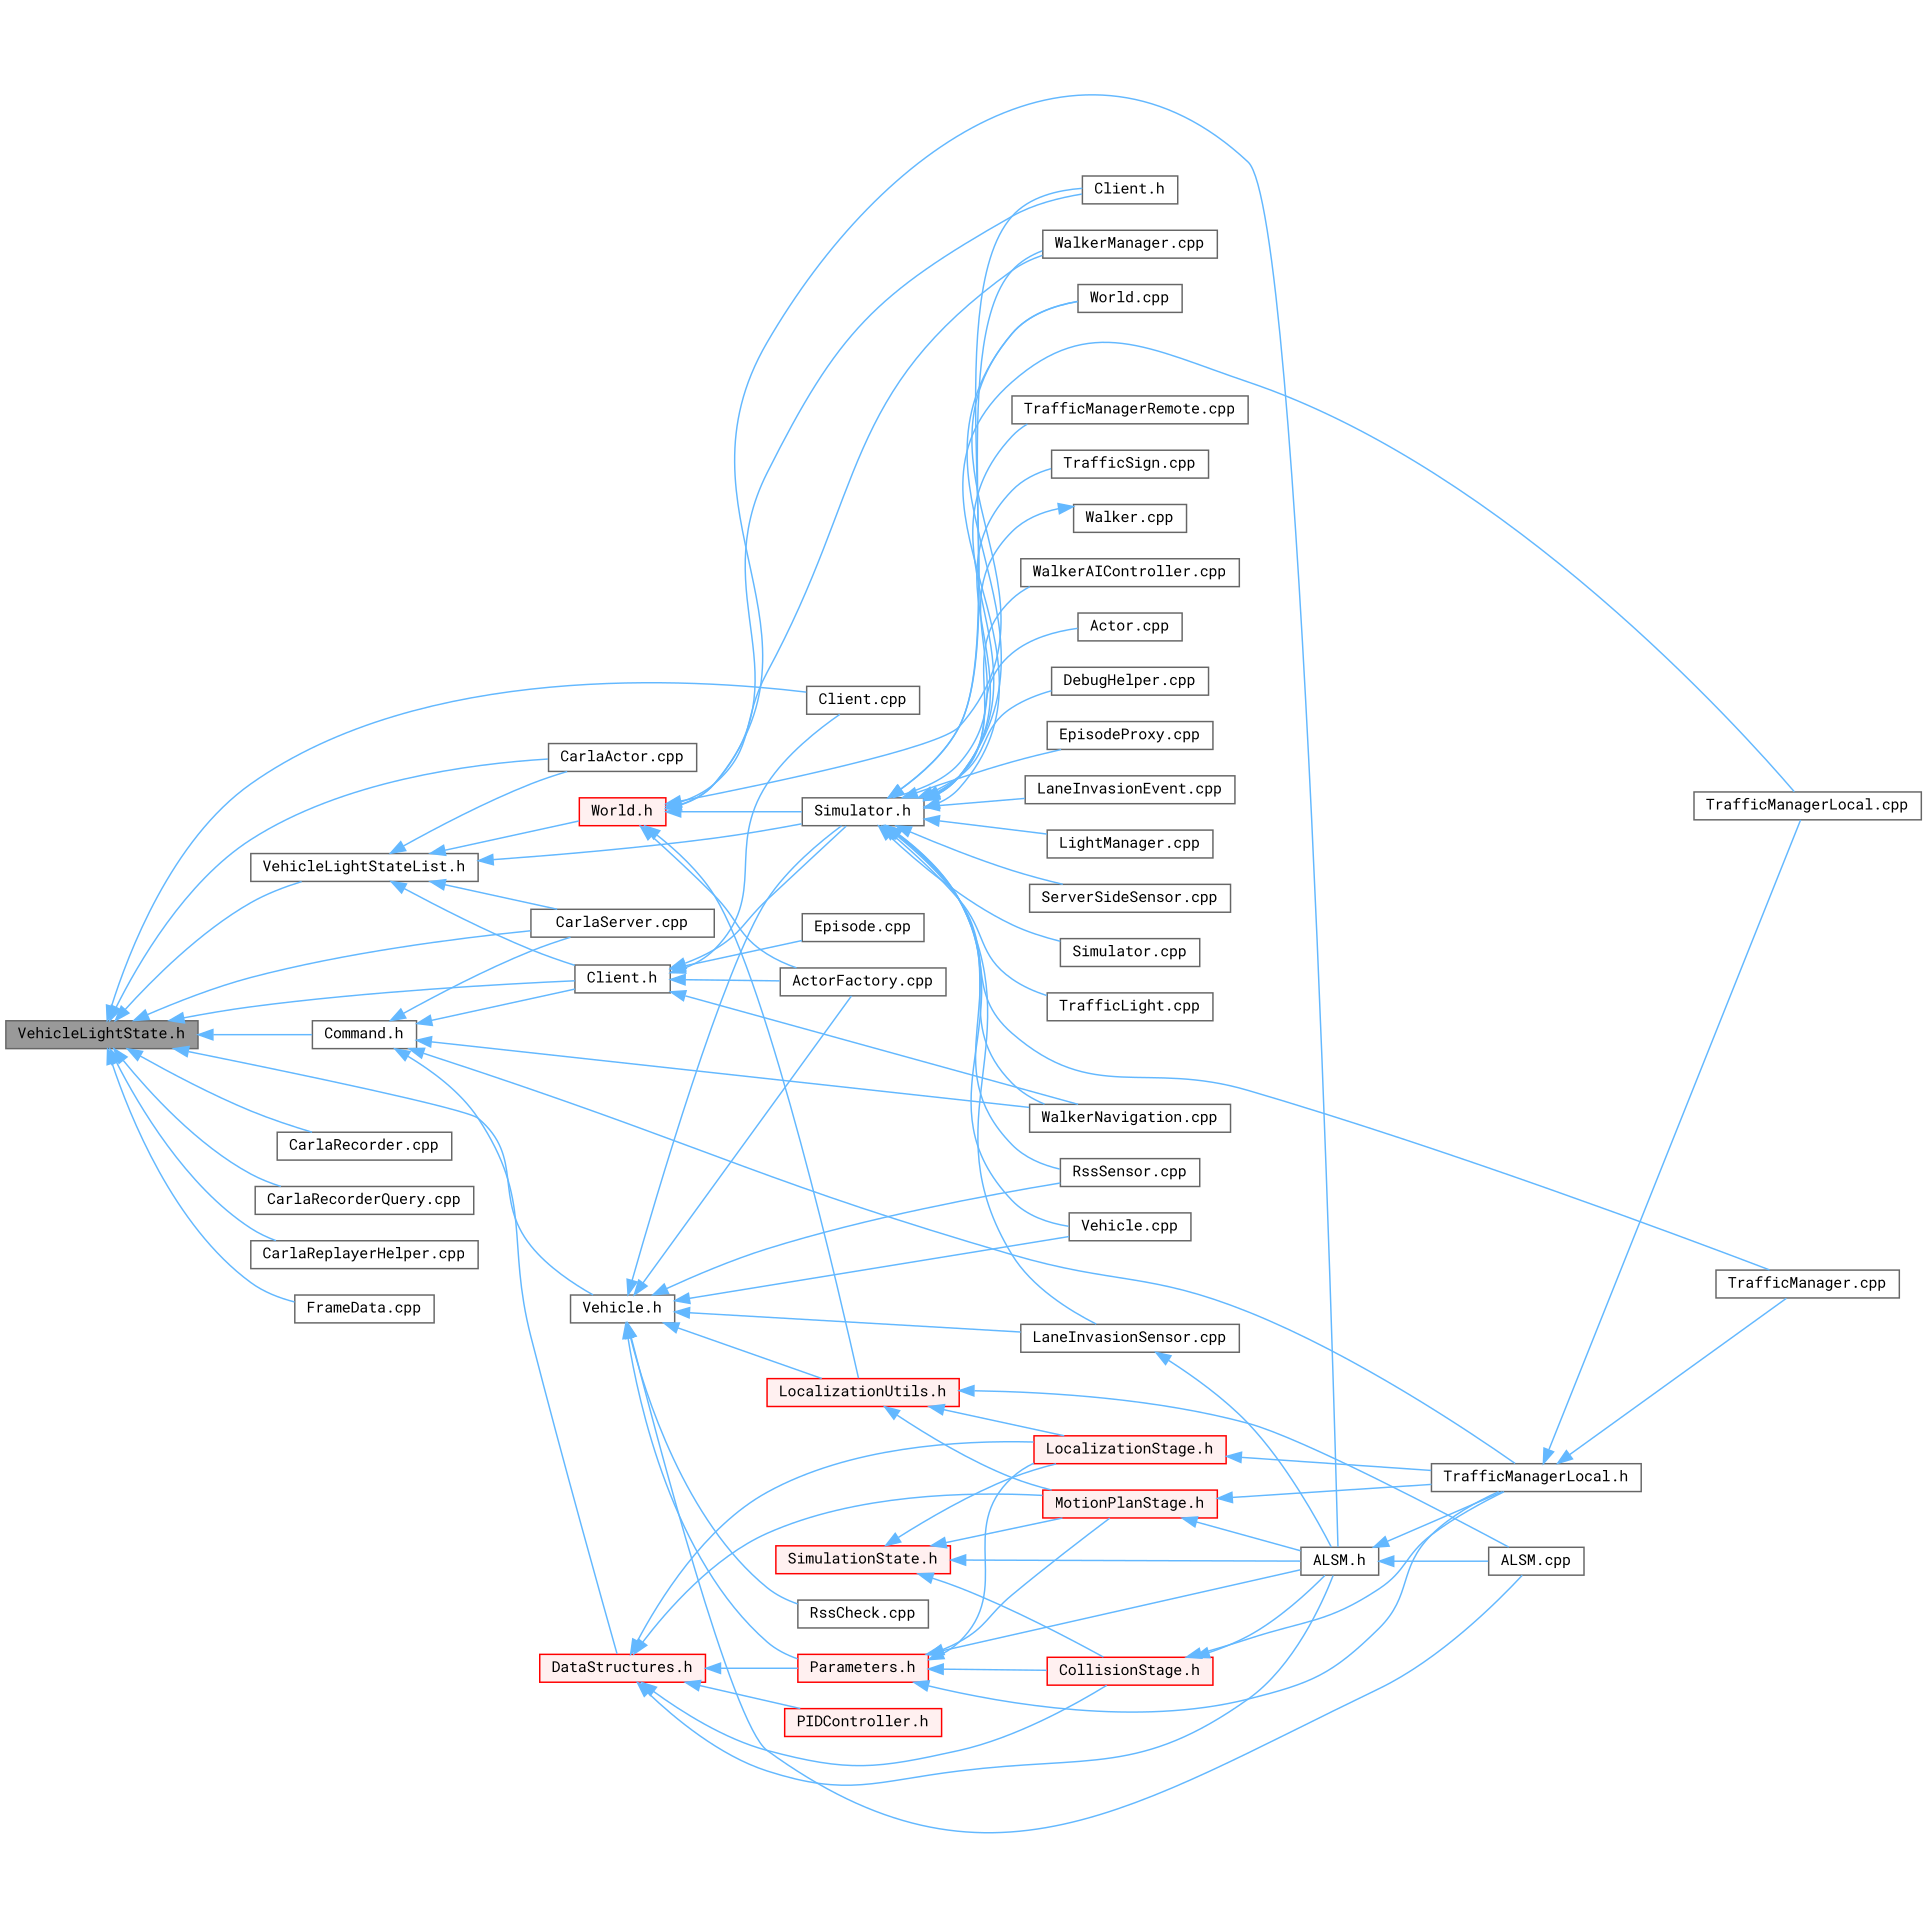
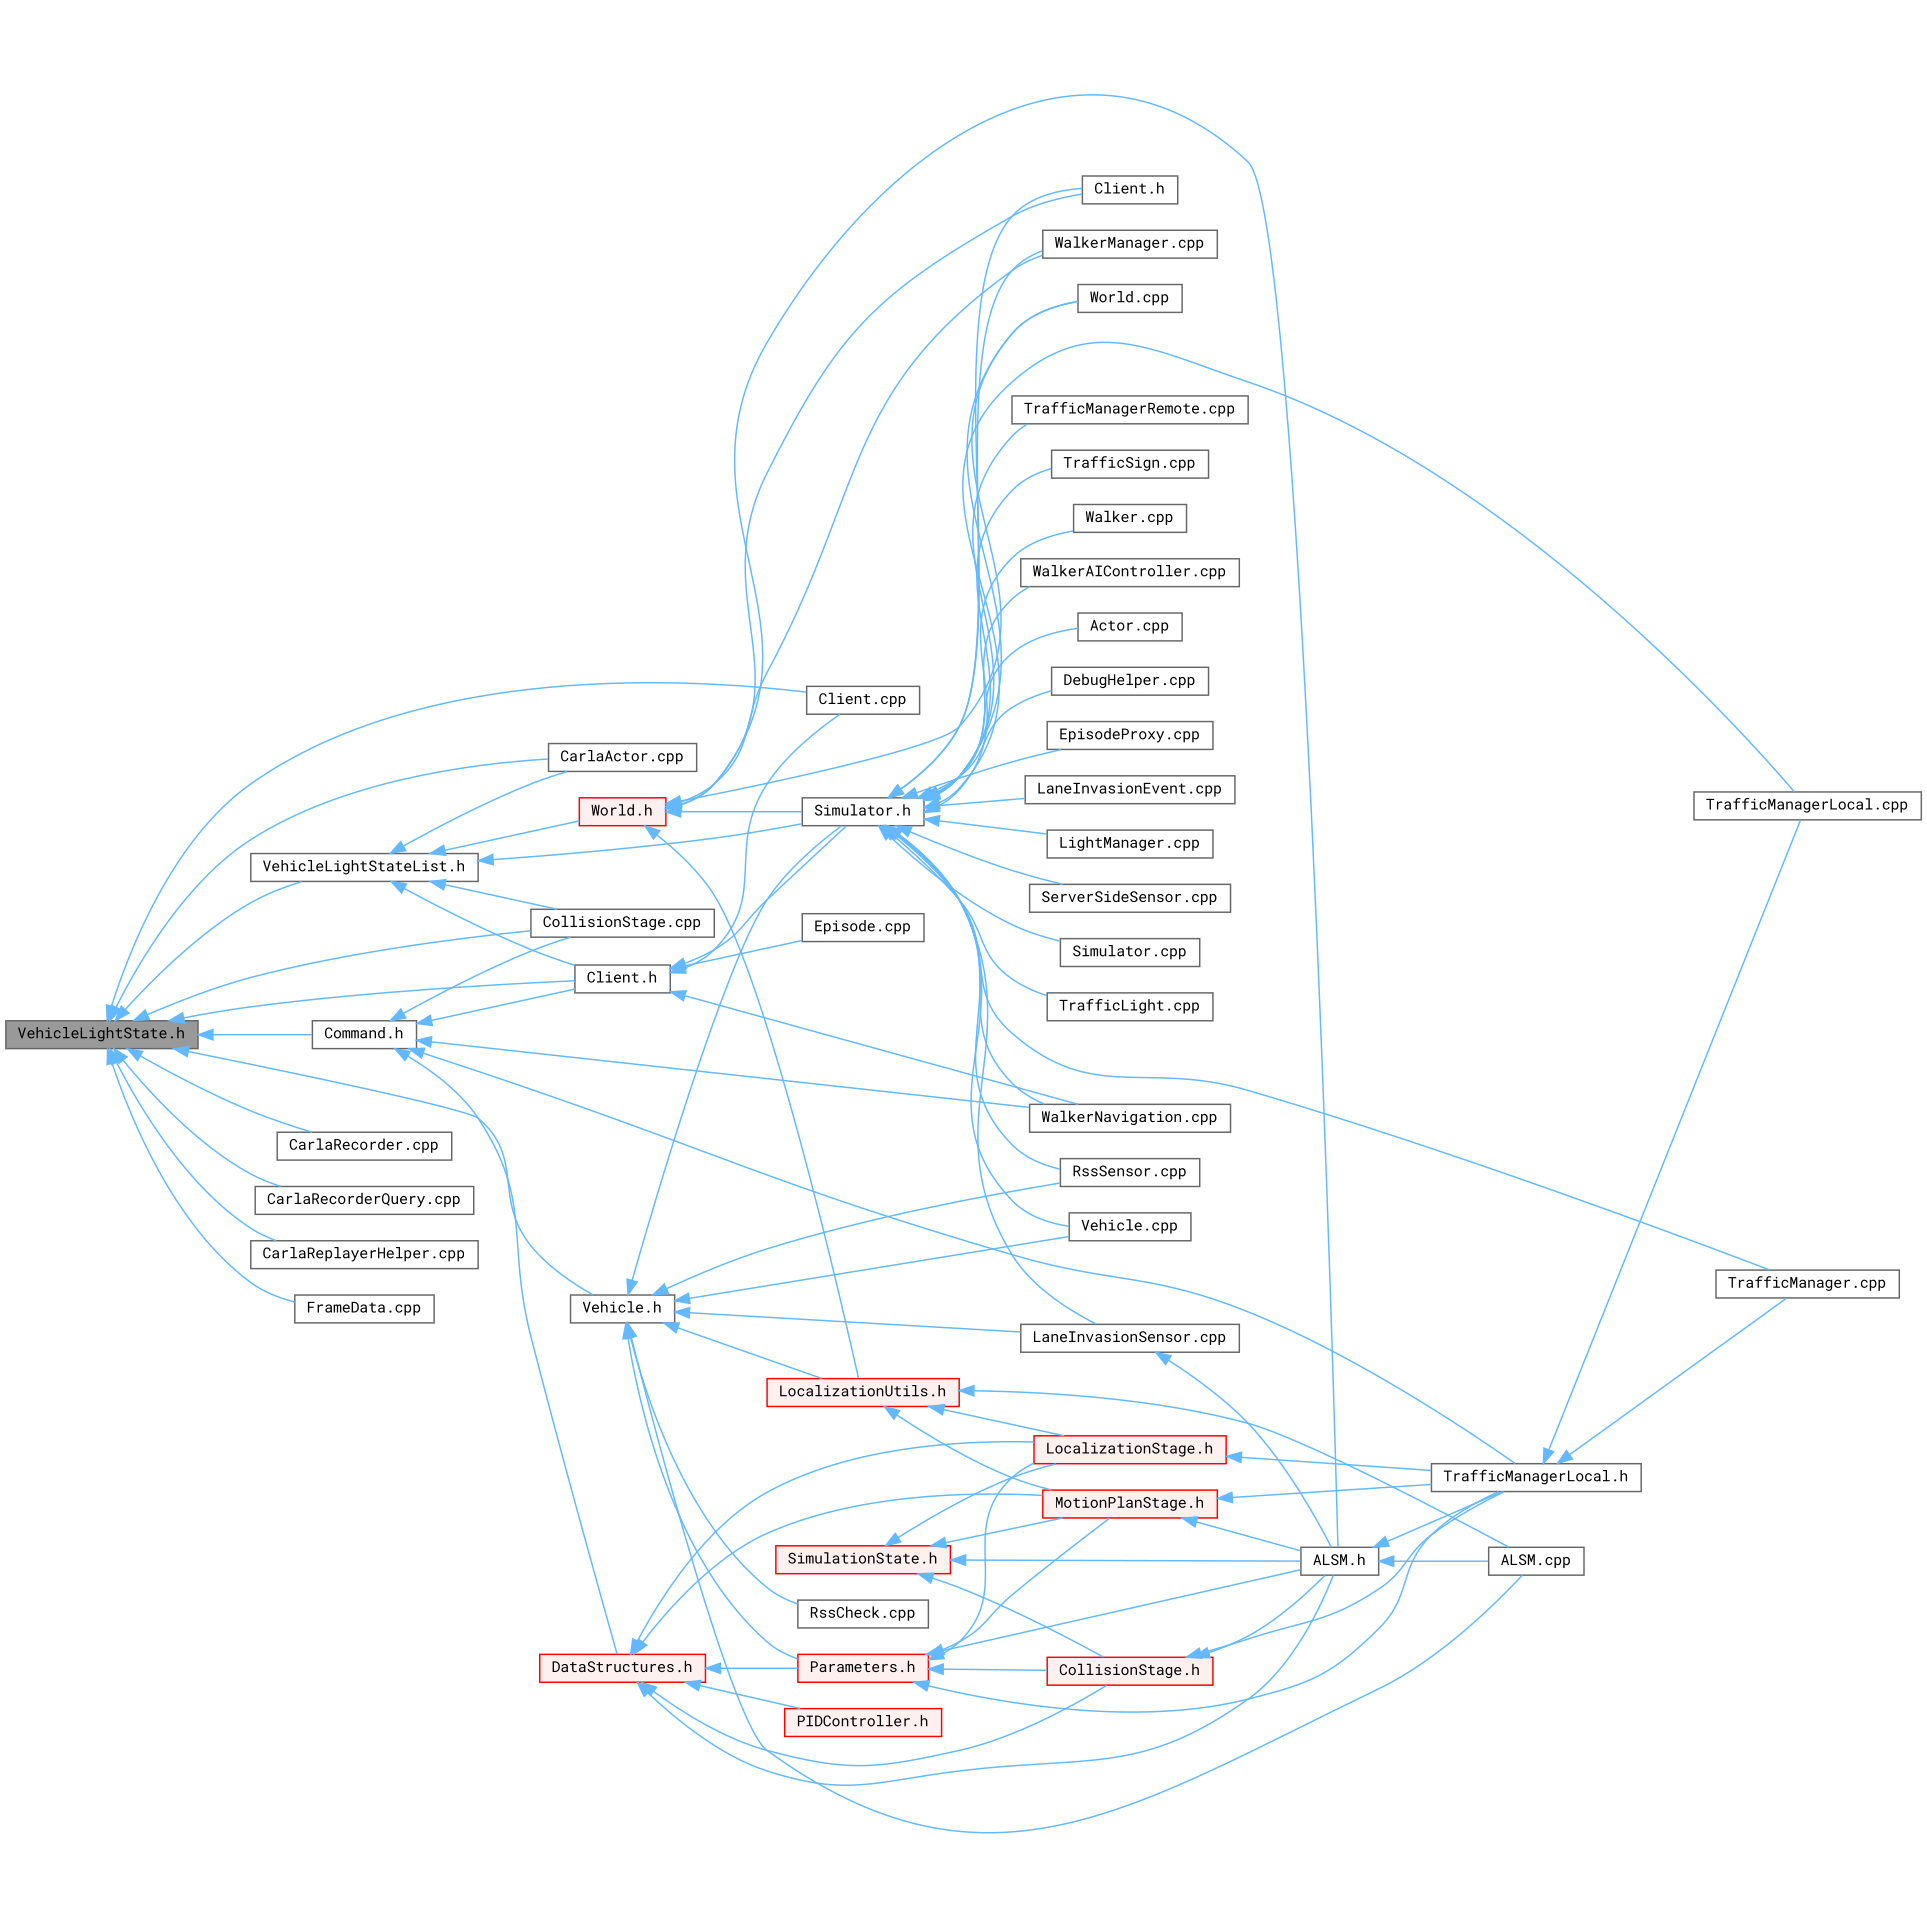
  digraph {
    fontname="Roboto Mono"
    rankdir=LR
    node [color=grey40 fillcolor=white fontname="Roboto Mono" fontsize=10 shape=box style=filled]
    edge [color=steelblue1 dir=back fontname="Roboto Mono" fontsize=10 labelfontname=Helvetica labelfontsize=10 style=solid]
    n1 [color=gray40 fillcolor=grey60 fontcolor=black height=0.2 label="VehicleLightState.h" width=0.4]
    n2 [height=0.2 label="CarlaActor.cpp" width=0.4]
    n3 [height=0.2 label="CarlaRecorder.cpp" width=0.4]
    n4 [height=0.2 label="CarlaRecorderQuery.cpp" width=0.4]
    n5 [height=0.2 label="CarlaReplayerHelper.cpp" width=0.4]
-   n6 [height=0.2 label="CarlaServer.cpp" width=0.4]
+   n6 [height=0.2 label="CollisionStage.cpp" width=0.4]
    n7 [height=0.2 label="Client.cpp" width=0.4]
    n8 [height=0.2 label="Client.h" width=0.4]
    n9 [height=0.2 label="Command.h" width=0.4]
    n10 [height=0.2 label="FrameData.cpp" width=0.4]
    n11 [height=0.2 label="Vehicle.h" width=0.4]
    n12 [height=0.2 label="VehicleLightStateList.h" width=0.4]
-   n13 [height=0.2 label="ActorFactory.cpp" width=0.4]
    n14 [height=0.2 label="Episode.cpp" width=0.4]
    n15 [height=0.2 label="Simulator.h" width=0.4]
    n16 [height=0.2 label="WalkerNavigation.cpp" width=0.4]
    n17 [color=red fillcolor="#FFF0F0" height=0.2 label="DataStructures.h" width=0.4]
    n18 [height=0.2 label="TrafficManagerLocal.h" width=0.4]
    n19 [height=0.2 label="LaneInvasionSensor.cpp" width=0.4]
    n20 [height=0.2 label="RssSensor.cpp" width=0.4]
    n21 [height=0.2 label="Vehicle.cpp" width=0.4]
    n22 [height=0.2 label="ALSM.cpp" width=0.4]
    n23 [color=red fillcolor="#FFF0F0" height=0.2 label="LocalizationUtils.h" width=0.4]
    n24 [color=red fillcolor="#FFF0F0" height=0.2 label="Parameters.h" width=0.4]
    n25 [height=0.2 label="RssCheck.cpp" width=0.4]
    n26 [color=red fillcolor="#FFF0F0" height=0.2 label="World.h" width=0.4]
    n27 [height=0.2 label="Actor.cpp" width=0.4]
    n28 [height=0.2 label="Client.h" width=0.4]
    n29 [height=0.2 label="DebugHelper.cpp" width=0.4]
    n30 [height=0.2 label="EpisodeProxy.cpp" width=0.4]
    n31 [height=0.2 label="LaneInvasionEvent.cpp" width=0.4]
    n32 [height=0.2 label="LightManager.cpp" width=0.4]
    n33 [height=0.2 label="ServerSideSensor.cpp" width=0.4]
    n34 [height=0.2 label="Simulator.cpp" width=0.4]
    n35 [height=0.2 label="TrafficLight.cpp" width=0.4]
    n36 [height=0.2 label="TrafficManager.cpp" width=0.4]
    n37 [height=0.2 label="TrafficManagerLocal.cpp" width=0.4]
    n38 [height=0.2 label="TrafficManagerRemote.cpp" width=0.4]
    n39 [height=0.2 label="TrafficSign.cpp" width=0.4]
    n40 [height=0.2 label="Walker.cpp" width=0.4]
    n41 [height=0.2 label="WalkerAIController.cpp" width=0.4]
    n42 [height=0.2 label="WalkerManager.cpp" width=0.4]
    n43 [height=0.2 label="World.cpp" width=0.4]
    n44 [height=0.2 label="ALSM.h" width=0.4]
    n45 [color=red fillcolor="#FFF0F0" height=0.2 label="CollisionStage.h" width=0.4]
    n46 [color=red fillcolor="#FFF0F0" height=0.2 label="LocalizationStage.h" width=0.4]
    n47 [color=red fillcolor="#FFF0F0" height=0.2 label="MotionPlanStage.h" width=0.4]
    n48 [color=red fillcolor="#FFF0F0" height=0.2 label="PIDController.h" width=0.4]
    n49 [color=red fillcolor="#FFF0F0" height=0.2 label="SimulationState.h" width=0.4]
    n1 -> n2
    n1 -> n3
    n1 -> n4
    n1 -> n5
    n1 -> n6
    n1 -> n7
    n1 -> n8
    n1 -> n9
    n1 -> n10
    n1 -> n11
    n1 -> n12
    n8 -> n7
-   n8 -> n13
    n8 -> n14
    n8 -> n15
    n8 -> n16
    n9 -> n6
    n9 -> n8
    n9 -> n16
    n9 -> n17
    n9 -> n18
-   n11 -> n13
    n11 -> n15
    n11 -> n19
    n11 -> n20
    n11 -> n21
    n11 -> n22
    n11 -> n23
    n11 -> n24
    n11 -> n25
    n12 -> n2
    n12 -> n6
    n12 -> n8
    n12 -> n15
    n12 -> n26
    n15 -> n16
    n15 -> n19
    n15 -> n20
    n15 -> n21
    n15 -> n27
    n15 -> n28
    n15 -> n29
    n15 -> n30
    n15 -> n31
    n15 -> n32
    n15 -> n33
    n15 -> n34
    n15 -> n35
    n15 -> n36
    n15 -> n37
    n15 -> n38
    n15 -> n39
-   n40 -> n15
+   n15 -> n40
    n15 -> n41
    n15 -> n42
    n15 -> n43
    n17 -> n24
    n17 -> n44
    n17 -> n45
    n17 -> n46
    n17 -> n47
    n17 -> n48
    n18 -> n36
    n18 -> n37
    n19 -> n44
    n23 -> n22
    n23 -> n46
    n23 -> n47
    n24 -> n18
    n24 -> n44
    n24 -> n45
    n24 -> n46
    n24 -> n47
-   n26 -> n13
    n26 -> n15
    n26 -> n23
    n26 -> n28
    n26 -> n42
    n26 -> n43
    n26 -> n44
    n44 -> n18
    n44 -> n22
    n45 -> n18
    n45 -> n44
    n46 -> n18
    n47 -> n18
    n47 -> n44
    n49 -> n44
    n49 -> n45
    n49 -> n46
    n49 -> n47
  }
